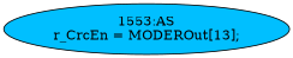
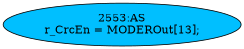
  strict digraph {
    rankdir=LR
-   n1 [ast="<pyverilog.vparser.ast.Assign object at 0x7fbdee0ed9d0>" def_var="['r_CrcEn']" fillcolor=deepskyblue label="1553:AS\nr_CrcEn = MODEROut[13];" statements="[]" style=filled typ=Assign use_var="['MODEROut']"]
+   n1 [ast="<pyverilog.vparser.ast.Assign object at 0x7fbdee0ed9d0>" def_var="['r_CrcEn']" fillcolor=deepskyblue label="2553:AS\nr_CrcEn = MODEROut[13];" statements="[]" style=filled typ=Assign use_var="['MODEROut']"]
  }
